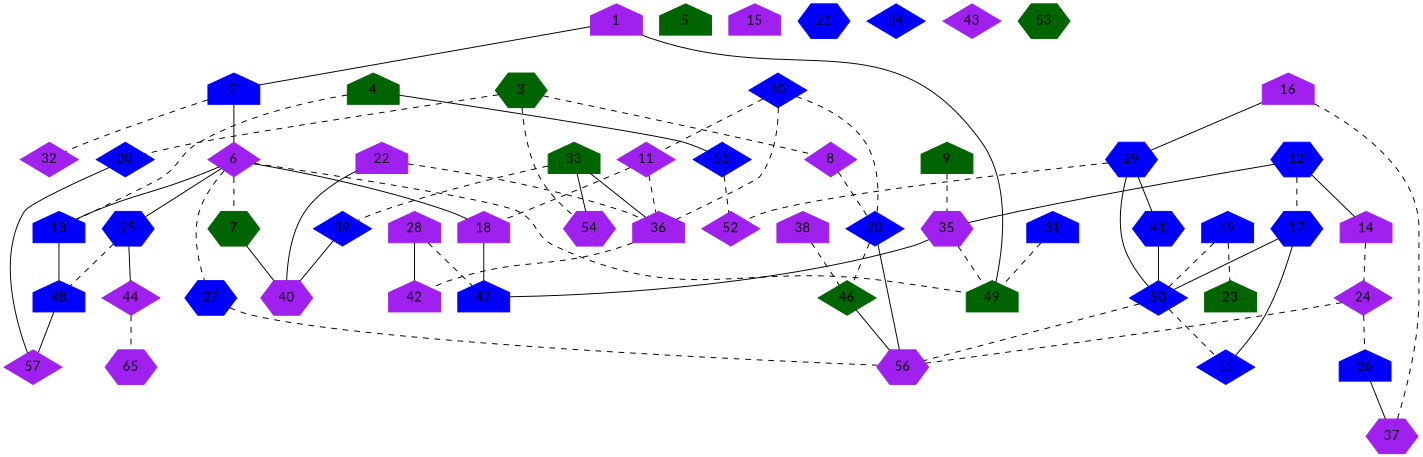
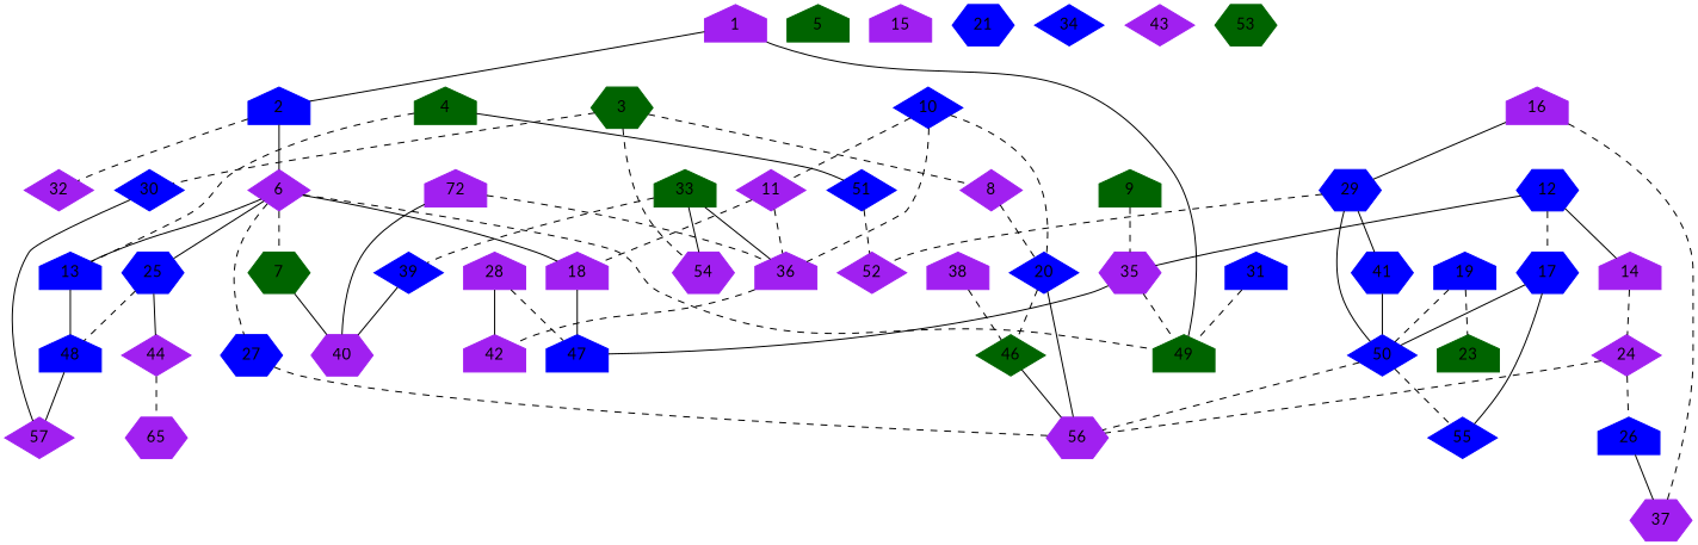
  graph {
    fontname=Lato
    node [color=purple fontname=Lato shape=house style=filled]
    edge [fontname=Lato style=dashed]
    2 [color=blue]
    1
    49 [color=darkgreen]
    6 [shape=diamond]
    32 [shape=diamond]
    13 [color=blue]
    7 [color=darkgreen shape=hexagon]
    18
    25 [color=blue shape=hexagon]
    27 [color=blue shape=hexagon]
    3 [color=darkgreen shape=hexagon]
    8 [shape=diamond]
    30 [color=blue shape=diamond]
    54 [shape=hexagon]
    20 [color=blue shape=diamond]
    57 [shape=diamond]
    4 [color=darkgreen]
    51 [color=blue shape=diamond]
    48 [color=blue]
    52 [shape=diamond]
    5 [color=darkgreen]
    40 [shape=hexagon]
    47 [color=blue]
    44 [shape=diamond]
    56 [shape=hexagon]
    46 [color=darkgreen shape=diamond]
    9 [color=darkgreen]
    35 [shape=hexagon]
    10 [color=blue shape=diamond]
    11 [shape=diamond]
    36
    42
    12 [color=blue shape=hexagon]
    14
    17 [color=blue shape=hexagon]
    24 [shape=diamond]
    50 [color=blue shape=diamond]
    55 [color=blue shape=diamond]
    26 [color=blue]
    15
    29 [color=blue shape=hexagon]
    16
    37 [shape=hexagon]
    41 [color=blue shape=hexagon]
    19 [color=blue]
    23 [color=darkgreen]
    21 [color=blue shape=hexagon]
-   22
+   22 [label=72]
    n49 [label=65 shape=hexagon]
    28
    31 [color=blue]
    33 [color=darkgreen]
    39 [color=blue shape=diamond]
    34 [color=blue shape=diamond]
    38
    43 [shape=diamond]
    53 [color=darkgreen shape=hexagon]
    2 -- 6 [style=solid]
    2 -- 32
    1 -- 2 [style=solid]
    1 -- 49 [style=solid]
    6 -- 49
    6 -- 13 [style=solid]
    6 -- 7
    6 -- 18 [style=solid]
    6 -- 25 [style=solid]
    6 -- 27
    13 -- 48 [style=solid]
    7 -- 40 [style=solid]
    18 -- 47 [style=solid]
    25 -- 48
    25 -- 44 [style=solid]
    27 -- 56
    3 -- 8
    3 -- 30
    3 -- 54
    8 -- 20
    30 -- 57 [style=solid]
    20 -- 56 [style=solid]
    20 -- 46
    4 -- 13
    4 -- 51 [style=solid]
    51 -- 52
    48 -- 57 [style=solid]
    44 -- n49
    46 -- 56 [style=solid]
    9 -- 35
    35 -- 49
    35 -- 47 [style=solid]
    10 -- 20
    10 -- 11
    10 -- 36
    11 -- 18
    11 -- 36
    36 -- 42
    12 -- 35 [style=solid]
    12 -- 14 [style=solid]
    12 -- 17
    14 -- 24
    17 -- 50 [style=solid]
    17 -- 55 [style=solid]
    24 -- 56
    24 -- 26
    50 -- 56
    50 -- 55
    26 -- 37 [style=solid]
    29 -- 52
    29 -- 50 [style=solid]
    29 -- 41 [style=solid]
    16 -- 29 [style=solid]
    16 -- 37
    41 -- 50 [style=solid]
    19 -- 50
    19 -- 23
    22 -- 40 [style=solid]
    22 -- 36
    28 -- 47
    28 -- 42 [style=solid]
    31 -- 49
    33 -- 54 [style=solid]
    33 -- 36 [style=solid]
    33 -- 39
    39 -- 40 [style=solid]
    38 -- 46
  }
